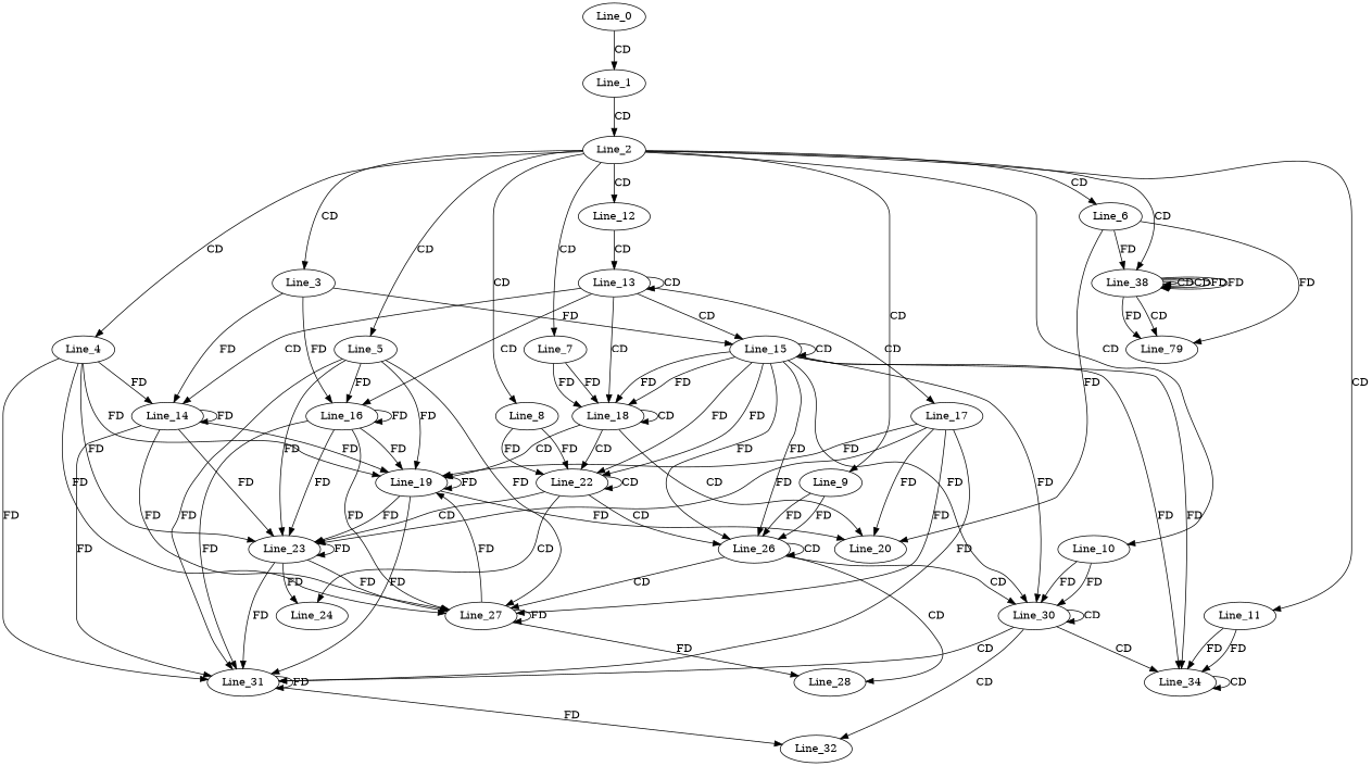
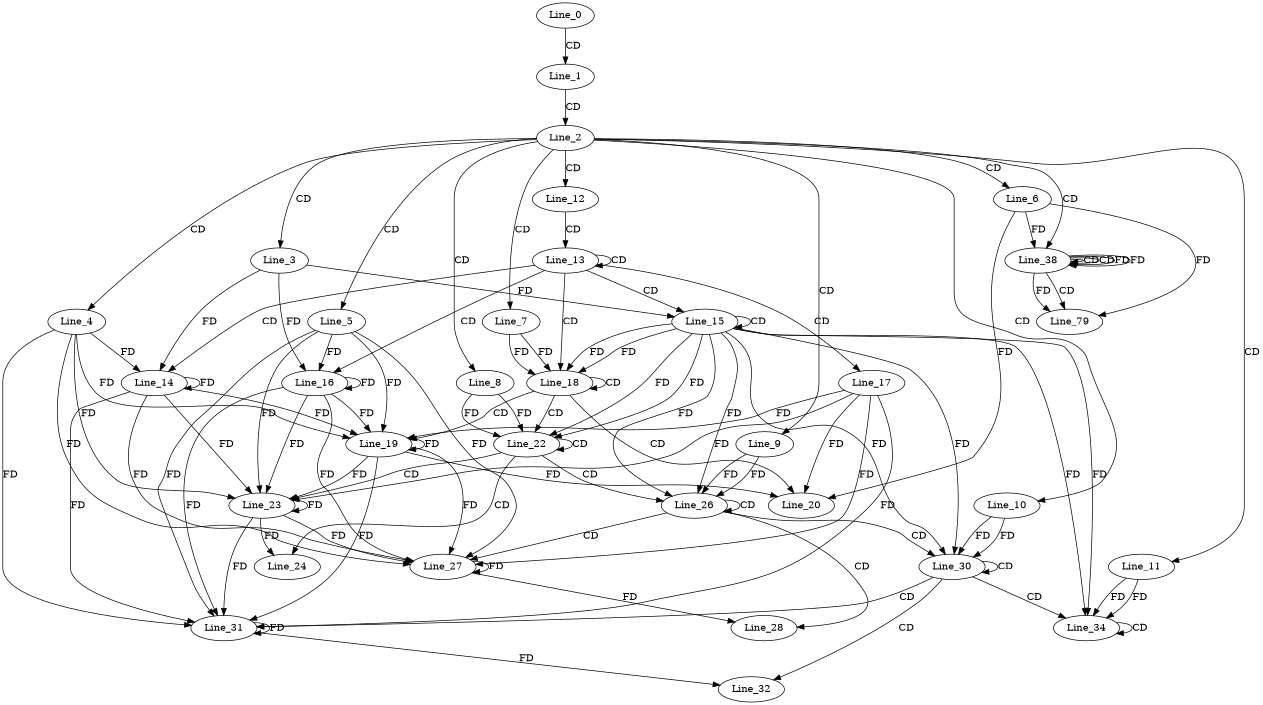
  digraph {
    Line_0
    Line_1
    Line_2
    Line_3
    Line_4
    Line_5
    Line_6
    Line_7
    Line_8
    Line_9
    Line_10
    Line_11
    Line_12
    Line_38
    Line_14
    Line_15
    Line_16
    Line_19
    Line_23
    Line_27
    Line_31
    Line_20
    n23 [label=Line_79]
    Line_18
    Line_22
    Line_26
    Line_30
    Line_34
    Line_13
    Line_24
    Line_28
    Line_32
    Line_17
    Line_0 -> Line_1 [label=CD]
    Line_1 -> Line_2 [label=CD]
    Line_2 -> Line_3 [label=CD]
    Line_2 -> Line_4 [label=CD]
    Line_2 -> Line_5 [label=CD]
    Line_2 -> Line_6 [label=CD]
    Line_2 -> Line_7 [label=CD]
    Line_2 -> Line_8 [label=CD]
    Line_2 -> Line_9 [label=CD]
    Line_2 -> Line_10 [label=CD]
    Line_2 -> Line_11 [label=CD]
    Line_2 -> Line_12 [label=CD]
    Line_2 -> Line_38 [label=CD]
    Line_3 -> Line_14 [label=FD]
    Line_3 -> Line_15 [label=FD]
    Line_3 -> Line_16 [label=FD]
    Line_4 -> Line_14 [label=FD]
    Line_4 -> Line_19 [label=FD]
    Line_4 -> Line_23 [label=FD]
    Line_4 -> Line_27 [label=FD]
    Line_4 -> Line_31 [label=FD]
    Line_5 -> Line_16 [label=FD]
    Line_5 -> Line_19 [label=FD]
    Line_5 -> Line_23 [label=FD]
    Line_5 -> Line_27 [label=FD]
    Line_5 -> Line_31 [label=FD]
    Line_6 -> Line_38 [label=FD]
    Line_6 -> Line_20 [label=FD]
    Line_6 -> n23 [label=FD]
    Line_7 -> Line_18 [label=FD]
    Line_7 -> Line_18 [label=FD]
    Line_8 -> Line_22 [label=FD]
    Line_8 -> Line_22 [label=FD]
    Line_9 -> Line_26 [label=FD]
    Line_9 -> Line_26 [label=FD]
    Line_10 -> Line_30 [label=FD]
    Line_10 -> Line_30 [label=FD]
    Line_11 -> Line_34 [label=FD]
    Line_11 -> Line_34 [label=FD]
    Line_12 -> Line_13 [label=CD]
    Line_38 -> Line_38 [label=CD]
    Line_38 -> Line_38 [label=CD]
    Line_38 -> Line_38 [label=FD]
    Line_38 -> Line_38 [label=FD]
    Line_38 -> n23 [label=CD]
    Line_38 -> n23 [label=FD]
    Line_14 -> Line_14 [label=FD]
    Line_14 -> Line_19 [label=FD]
    Line_14 -> Line_23 [label=FD]
    Line_14 -> Line_27 [label=FD]
    Line_14 -> Line_31 [label=FD]
    Line_15 -> Line_15 [label=CD]
    Line_15 -> Line_18 [label=FD]
    Line_15 -> Line_18 [label=FD]
    Line_15 -> Line_22 [label=FD]
    Line_15 -> Line_22 [label=FD]
    Line_15 -> Line_26 [label=FD]
    Line_15 -> Line_26 [label=FD]
    Line_15 -> Line_30 [label=FD]
    Line_15 -> Line_30 [label=FD]
    Line_15 -> Line_34 [label=FD]
    Line_15 -> Line_34 [label=FD]
    Line_16 -> Line_16 [label=FD]
    Line_16 -> Line_19 [label=FD]
    Line_16 -> Line_23 [label=FD]
    Line_16 -> Line_27 [label=FD]
    Line_16 -> Line_31 [label=FD]
    Line_19 -> Line_19 [label=FD]
    Line_19 -> Line_23 [label=FD]
-   Line_27 -> Line_19 [label=FD]
+   Line_19 -> Line_27 [label=FD]
    Line_19 -> Line_31 [label=FD]
    Line_19 -> Line_20 [label=FD]
    Line_23 -> Line_23 [label=FD]
    Line_23 -> Line_27 [label=FD]
    Line_23 -> Line_31 [label=FD]
    Line_23 -> Line_24 [label=FD]
    Line_27 -> Line_27 [label=FD]
    Line_27 -> Line_28 [label=FD]
    Line_31 -> Line_31 [label=FD]
    Line_31 -> Line_32 [label=FD]
    Line_18 -> Line_19 [label=CD]
    Line_18 -> Line_20 [label=CD]
    Line_18 -> Line_18 [label=CD]
    Line_18 -> Line_22 [label=CD]
    Line_22 -> Line_23 [label=CD]
    Line_22 -> Line_22 [label=CD]
    Line_22 -> Line_26 [label=CD]
    Line_22 -> Line_24 [label=CD]
    Line_26 -> Line_27 [label=CD]
    Line_26 -> Line_26 [label=CD]
    Line_26 -> Line_30 [label=CD]
    Line_26 -> Line_28 [label=CD]
    Line_30 -> Line_31 [label=CD]
    Line_30 -> Line_30 [label=CD]
    Line_30 -> Line_34 [label=CD]
    Line_30 -> Line_32 [label=CD]
    Line_34 -> Line_34 [label=CD]
    Line_13 -> Line_14 [label=CD]
    Line_13 -> Line_15 [label=CD]
    Line_13 -> Line_16 [label=CD]
    Line_13 -> Line_18 [label=CD]
    Line_13 -> Line_13 [label=CD]
    Line_13 -> Line_17 [label=CD]
    Line_17 -> Line_19 [label=FD]
    Line_17 -> Line_23 [label=FD]
    Line_17 -> Line_27 [label=FD]
    Line_17 -> Line_31 [label=FD]
    Line_17 -> Line_20 [label=FD]
  }
